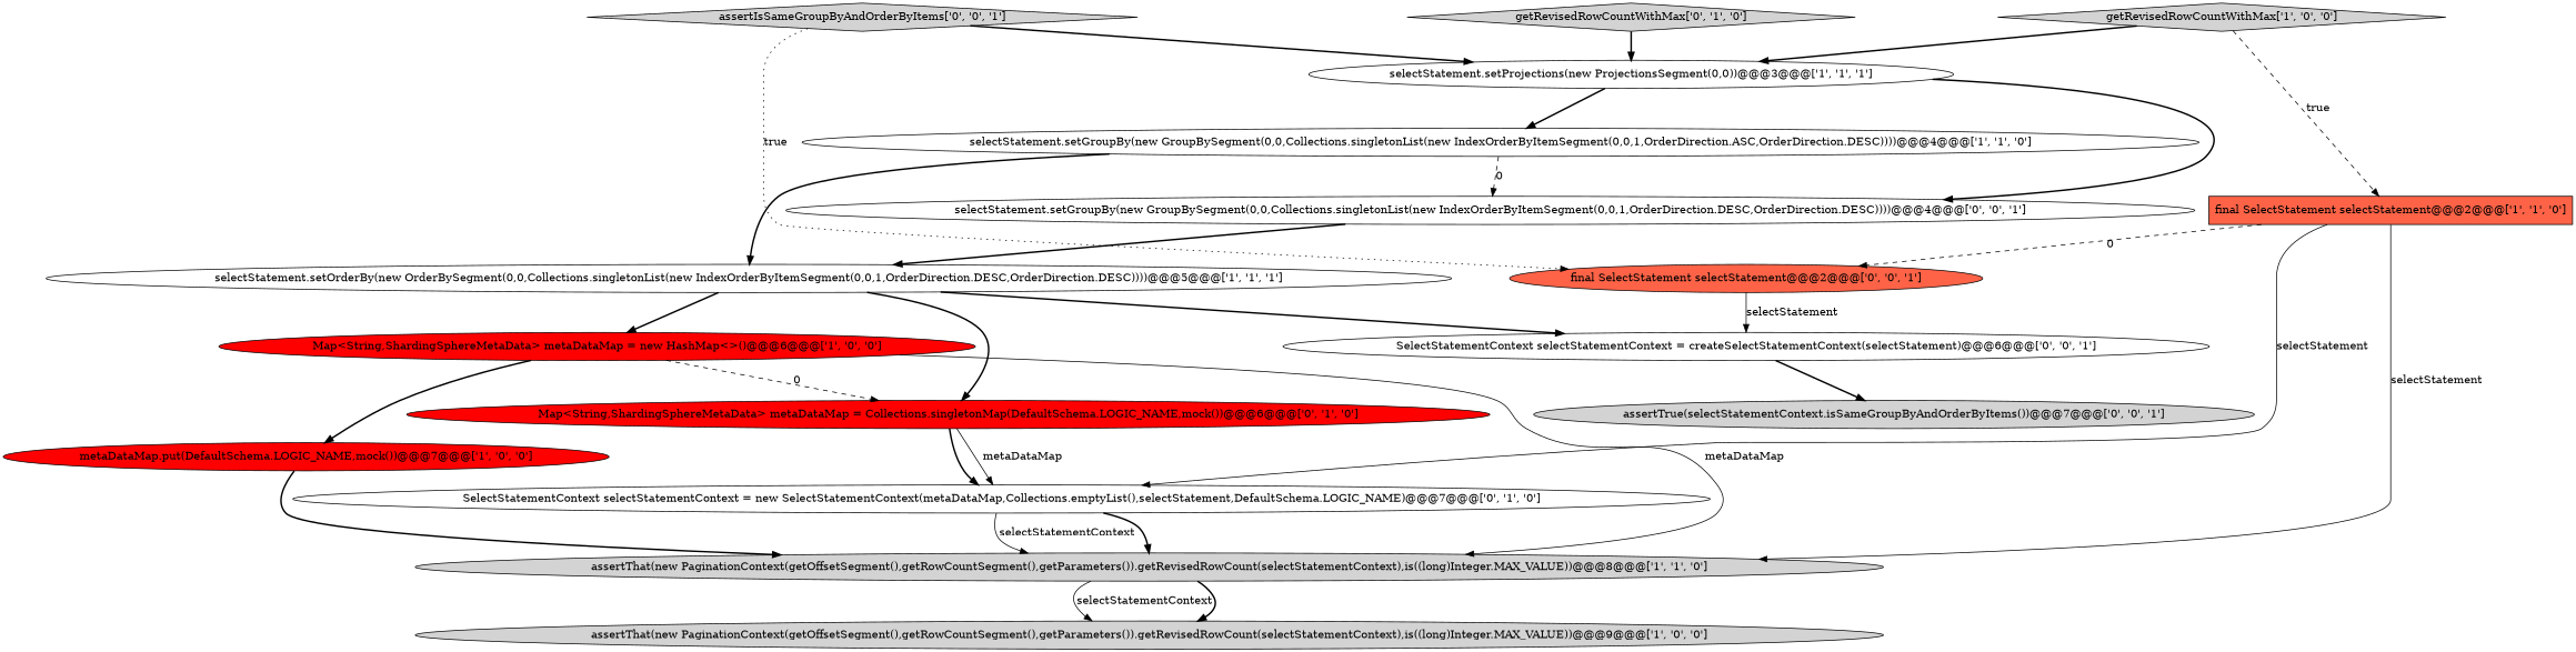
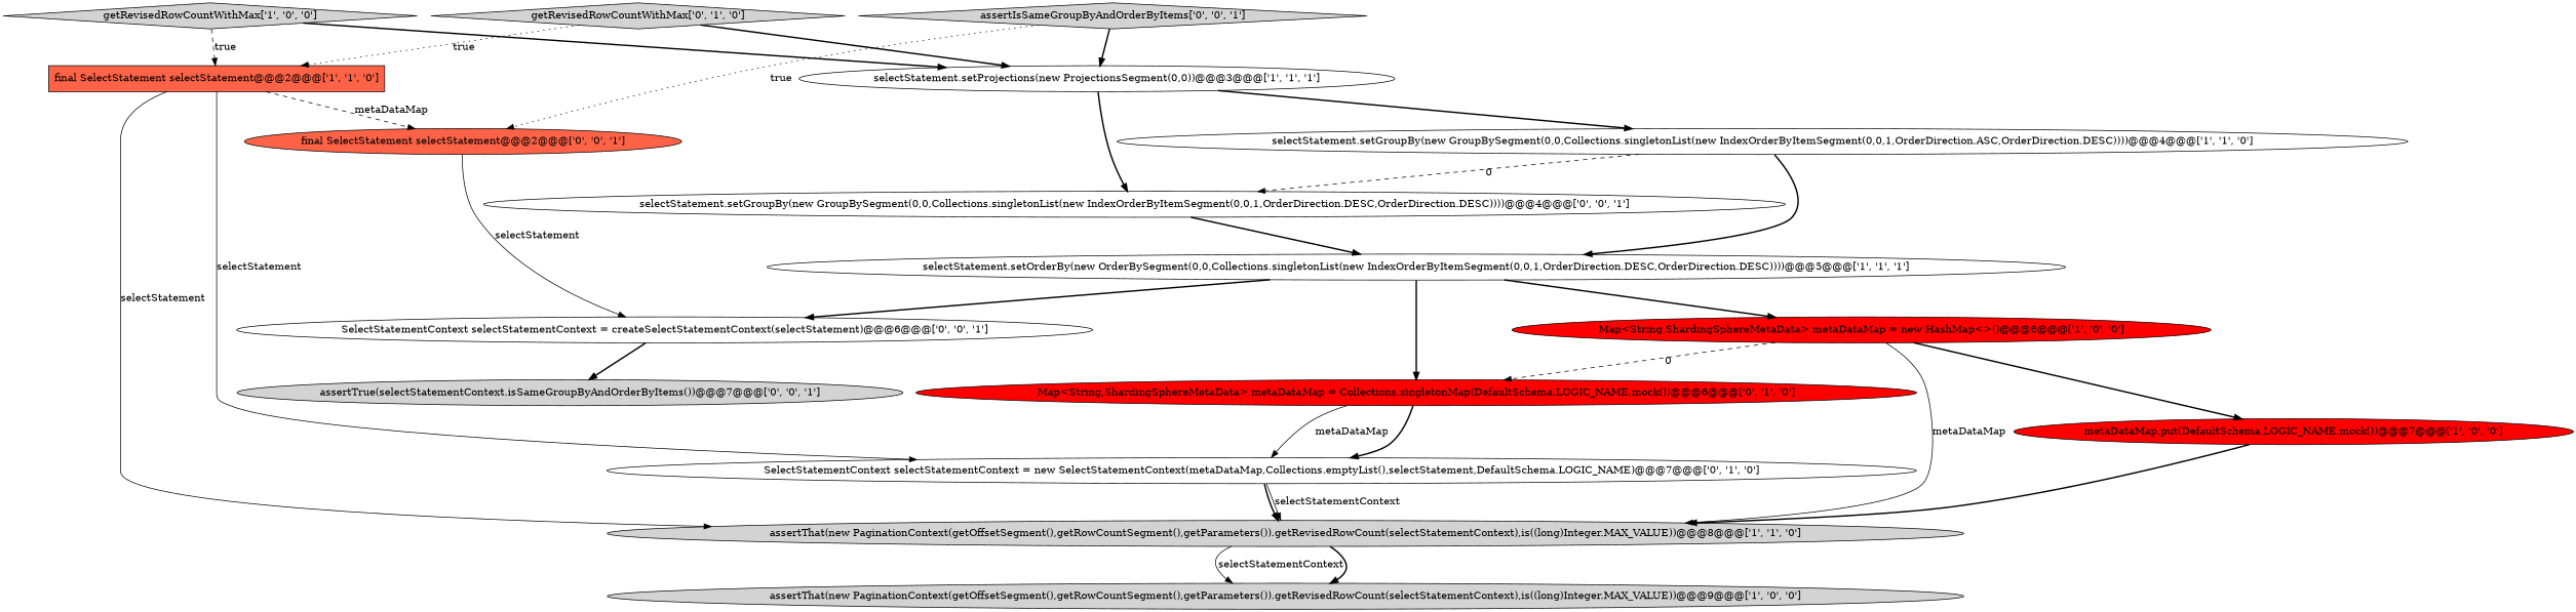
  digraph {
    node [fillcolor=white shape=ellipse style=filled]
    edge [style=bold]
    n1 [label="selectStatement.setGroupBy(new GroupBySegment(0,0,Collections.singletonList(new IndexOrderByItemSegment(0,0,1,OrderDirection.ASC,OrderDirection.DESC))))@@@4@@@['1', '1', '0']"]
    n2 [label="selectStatement.setOrderBy(new OrderBySegment(0,0,Collections.singletonList(new IndexOrderByItemSegment(0,0,1,OrderDirection.DESC,OrderDirection.DESC))))@@@5@@@['1', '1', '1']"]
    n3 [label="selectStatement.setGroupBy(new GroupBySegment(0,0,Collections.singletonList(new IndexOrderByItemSegment(0,0,1,OrderDirection.DESC,OrderDirection.DESC))))@@@4@@@['0', '0', '1']"]
    n4 [label="SelectStatementContext selectStatementContext = createSelectStatementContext(selectStatement)@@@6@@@['0', '0', '1']"]
    n5 [fillcolor=red label="Map<String,ShardingSphereMetaData> metaDataMap = new HashMap<>()@@@6@@@['1', '0', '0']"]
    n6 [fillcolor=red label="Map<String,ShardingSphereMetaData> metaDataMap = Collections.singletonMap(DefaultSchema.LOGIC_NAME,mock())@@@6@@@['0', '1', '0']"]
    n7 [fillcolor=lightgray label="assertThat(new PaginationContext(getOffsetSegment(),getRowCountSegment(),getParameters()).getRevisedRowCount(selectStatementContext),is((long)Integer.MAX_VALUE))@@@8@@@['1', '1', '0']"]
    n8 [fillcolor=lightgray label="assertThat(new PaginationContext(getOffsetSegment(),getRowCountSegment(),getParameters()).getRevisedRowCount(selectStatementContext),is((long)Integer.MAX_VALUE))@@@9@@@['1', '0', '0']"]
    n9 [fillcolor=lightgray label="assertTrue(selectStatementContext.isSameGroupByAndOrderByItems())@@@7@@@['0', '0', '1']"]
    n10 [fillcolor=red label="metaDataMap.put(DefaultSchema.LOGIC_NAME,mock())@@@7@@@['1', '0', '0']"]
    n11 [label="SelectStatementContext selectStatementContext = new SelectStatementContext(metaDataMap,Collections.emptyList(),selectStatement,DefaultSchema.LOGIC_NAME)@@@7@@@['0', '1', '0']"]
    n12 [fillcolor=lightgray label="getRevisedRowCountWithMax['1', '0', '0']" shape=diamond]
    n13 [fillcolor=tomato label="final SelectStatement selectStatement@@@2@@@['1', '1', '0']" shape=box]
    n14 [label="selectStatement.setProjections(new ProjectionsSegment(0,0))@@@3@@@['1', '1', '1']"]
    n15 [fillcolor=tomato label="final SelectStatement selectStatement@@@2@@@['0', '0', '1']"]
    n16 [fillcolor=lightgray label="getRevisedRowCountWithMax['0', '1', '0']" shape=diamond]
    n17 [fillcolor=lightgray label="assertIsSameGroupByAndOrderByItems['0', '0', '1']" shape=diamond]
    n1 -> n2
    n1 -> n3 [label=0 style=dashed]
    n2 -> n4
    n2 -> n5
    n2 -> n6
    n3 -> n2
    n4 -> n9
    n5 -> n6 [label=0 style=dashed]
    n5 -> n7 [label=metaDataMap style=solid]
    n5 -> n10
    n6 -> n11 [label=metaDataMap style=solid]
    n6 -> n11
    n7 -> n8 [label=selectStatementContext style=solid]
    n7 -> n8
    n10 -> n7
    n11 -> n7
    n11 -> n7 [label=selectStatementContext style=solid]
    n12 -> n13 [label=true style=dashed]
    n12 -> n14
    n13 -> n7 [label=selectStatement style=solid]
    n13 -> n11 [label=selectStatement style=solid]
-   n13 -> n15 [label=0 style=dashed]
+   n13 -> n15 [label=metaDataMap style=dashed]
    n14 -> n1
    n14 -> n3
    n15 -> n4 [label=selectStatement style=solid]
+   n16 -> n13 [label=true style=dotted]
    n16 -> n14
    n17 -> n14
    n17 -> n15 [label=true style=dotted]
  }
